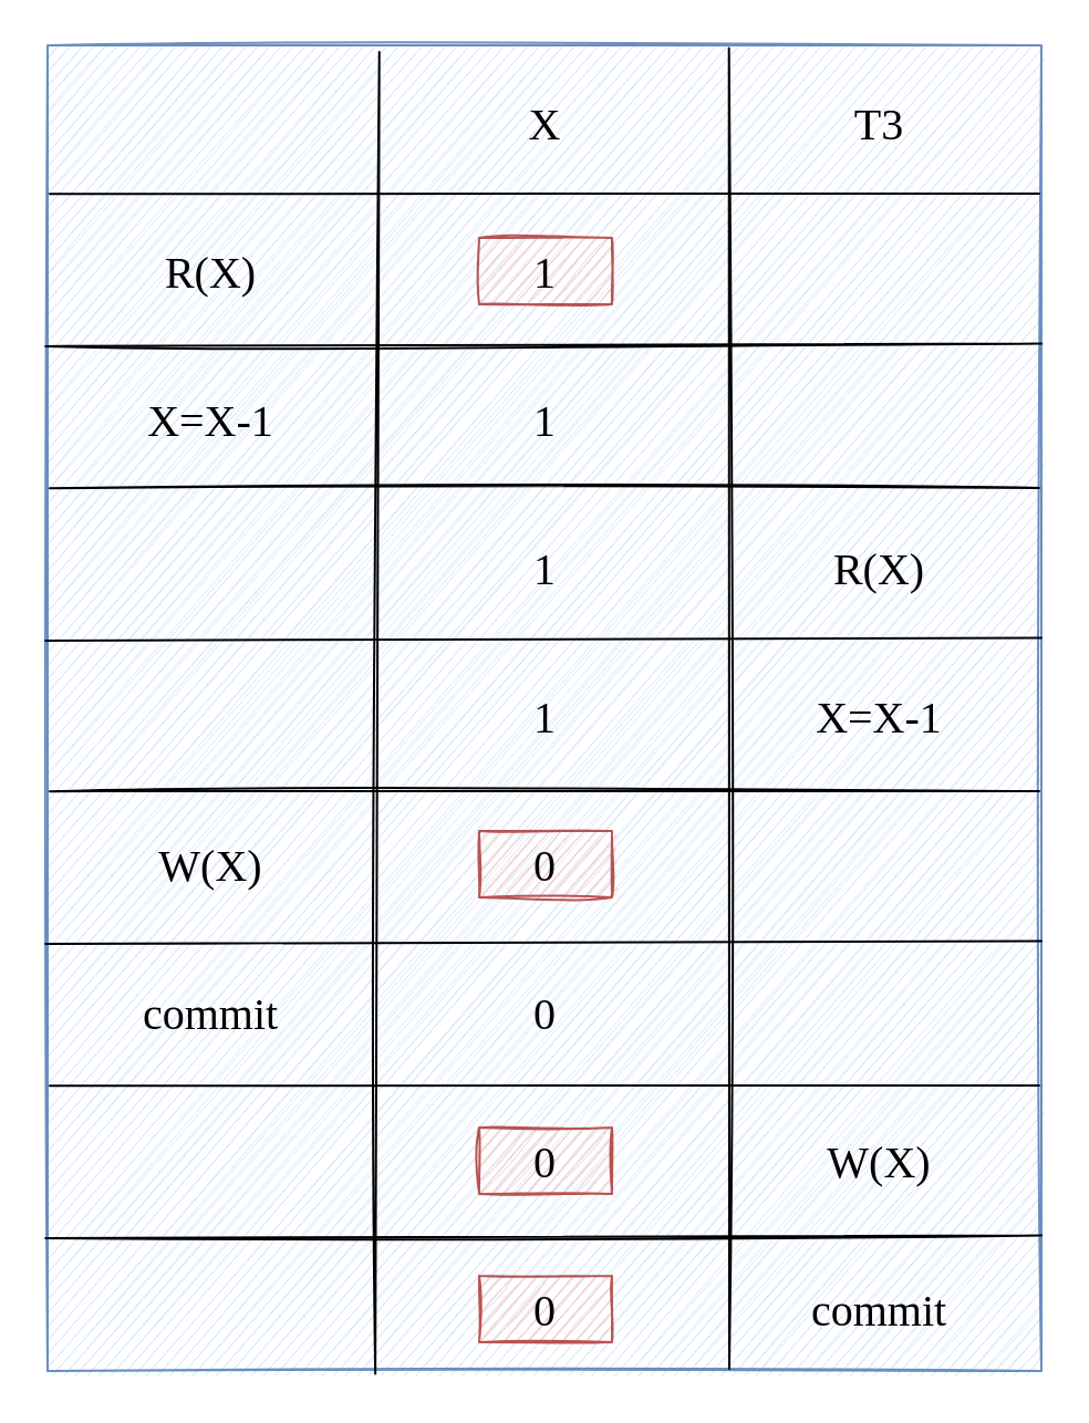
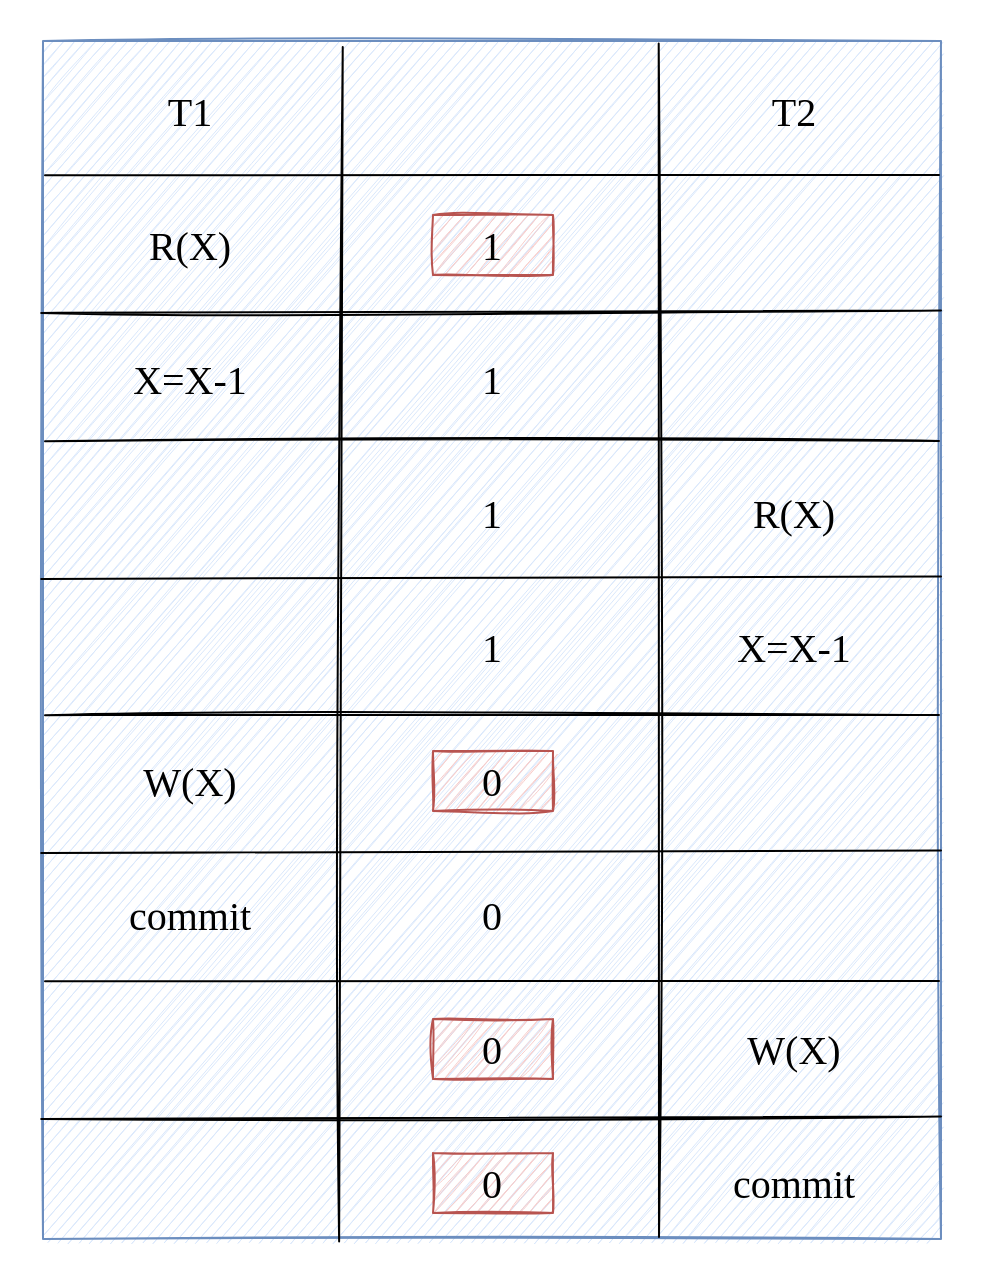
  <mxCell id="0" />
  <mxCell id="1" parent="0" />
  <mxCell id="2" value="" style="rounded=0;whiteSpace=wrap;html=1;sketch=1;fillColor=#dae8fc;strokeColor=#6c8ebf;" vertex="1" parent="1"><mxGeometry x="21" y="20" width="449" height="599" as="geometry" /></mxCell>
  <mxCell id="3" value="" style="endArrow=none;html=1;rounded=0;sketch=1;entryX=0.385;entryY=0.005;entryDx=0;entryDy=0;entryPerimeter=0;exitX=0.381;exitY=1.002;exitDx=0;exitDy=0;exitPerimeter=0;" edge="1" parent="1"><mxGeometry width="50" height="50" relative="1" as="geometry"><mxPoint x="169.069" y="620.198" as="sourcePoint" /><mxPoint x="170.865" y="22.995" as="targetPoint" /></mxGeometry></mxCell>
  <mxCell id="4" value="" style="endArrow=none;html=1;rounded=0;sketch=1;entryX=0.699;entryY=0.002;entryDx=0;entryDy=0;entryPerimeter=0;" edge="1" parent="1"><mxGeometry width="50" height="50" relative="1" as="geometry"><mxPoint x="329" y="618" as="sourcePoint" /><mxPoint x="328.851" y="21.198" as="targetPoint" /></mxGeometry></mxCell>
  <mxCell id="5" value="" style="endArrow=none;html=1;rounded=0;sketch=1;exitX=0;exitY=0.112;exitDx=0;exitDy=0;exitPerimeter=0;" edge="1" parent="1"><mxGeometry width="50" height="50" relative="1" as="geometry"><mxPoint x="22" y="87.088" as="sourcePoint" /><mxPoint x="469" y="87" as="targetPoint" /></mxGeometry></mxCell>
  <mxCell id="6" value="" style="endArrow=none;html=1;rounded=0;sketch=1;entryX=1;entryY=0.225;entryDx=0;entryDy=0;entryPerimeter=0;exitX=-0.002;exitY=0.227;exitDx=0;exitDy=0;exitPerimeter=0;" edge="1" parent="1" source="2" target="2"><mxGeometry width="50" height="50" relative="1" as="geometry"><mxPoint x="25" y="160" as="sourcePoint" /><mxPoint x="-18" y="163" as="targetPoint" /></mxGeometry></mxCell>
  <mxCell id="7" value="" style="endArrow=none;html=1;rounded=0;sketch=1;exitX=0;exitY=0.112;exitDx=0;exitDy=0;exitPerimeter=0;" edge="1" parent="1"><mxGeometry width="50" height="50" relative="1" as="geometry"><mxPoint x="22" y="220.088" as="sourcePoint" /><mxPoint x="469" y="220" as="targetPoint" /></mxGeometry></mxCell>
  <mxCell id="8" value="" style="endArrow=none;html=1;rounded=0;sketch=1;entryX=1;entryY=0.225;entryDx=0;entryDy=0;entryPerimeter=0;exitX=-0.002;exitY=0.227;exitDx=0;exitDy=0;exitPerimeter=0;" edge="1" parent="1"><mxGeometry width="50" height="50" relative="1" as="geometry"><mxPoint x="20.102" y="288.973" as="sourcePoint" /><mxPoint x="470" y="287.775" as="targetPoint" /></mxGeometry></mxCell>
  <mxCell id="9" value="" style="endArrow=none;html=1;rounded=0;sketch=1;exitX=0;exitY=0.112;exitDx=0;exitDy=0;exitPerimeter=0;" edge="1" parent="1"><mxGeometry width="50" height="50" relative="1" as="geometry"><mxPoint x="22" y="357.088" as="sourcePoint" /><mxPoint x="469" y="357" as="targetPoint" /></mxGeometry></mxCell>
  <mxCell id="10" value="" style="endArrow=none;html=1;rounded=0;sketch=1;entryX=1;entryY=0.225;entryDx=0;entryDy=0;entryPerimeter=0;exitX=-0.002;exitY=0.227;exitDx=0;exitDy=0;exitPerimeter=0;" edge="1" parent="1"><mxGeometry width="50" height="50" relative="1" as="geometry"><mxPoint x="20.102" y="425.973" as="sourcePoint" /><mxPoint x="470" y="424.775" as="targetPoint" /></mxGeometry></mxCell>
  <mxCell id="11" value="" style="endArrow=none;html=1;rounded=0;sketch=1;exitX=0;exitY=0.112;exitDx=0;exitDy=0;exitPerimeter=0;" edge="1" parent="1"><mxGeometry width="50" height="50" relative="1" as="geometry"><mxPoint x="22" y="490.088" as="sourcePoint" /><mxPoint x="469" y="490" as="targetPoint" /></mxGeometry></mxCell>
  <mxCell id="12" value="" style="endArrow=none;html=1;rounded=0;sketch=1;entryX=1;entryY=0.225;entryDx=0;entryDy=0;entryPerimeter=0;exitX=-0.002;exitY=0.227;exitDx=0;exitDy=0;exitPerimeter=0;" edge="1" parent="1"><mxGeometry width="50" height="50" relative="1" as="geometry"><mxPoint x="20.102" y="558.973" as="sourcePoint" /><mxPoint x="470" y="557.775" as="targetPoint" /></mxGeometry></mxCell>
- <mxCell id="14" value="X" style="text;html=1;strokeColor=none;fillColor=none;align=center;verticalAlign=middle;whiteSpace=wrap;rounded=0;sketch=1;fontSize=20;fontFamily=Architects Daughter;fontSource=https%3A%2F%2Ffonts.googleapis.com%2Fcss%3Ffamily%3DArchitects%2BDaughter;" vertex="1" parent="1"><mxGeometry x="216" y="40" width="60" height="30" as="geometry" /></mxCell>
- <mxCell id="15" value="T3" style="text;html=1;strokeColor=none;fillColor=none;align=center;verticalAlign=middle;whiteSpace=wrap;rounded=0;sketch=1;fontSize=20;fontFamily=Architects Daughter;fontSource=https%3A%2F%2Ffonts.googleapis.com%2Fcss%3Ffamily%3DArchitects%2BDaughter;" vertex="1" parent="1"><mxGeometry x="367" y="40" width="60" height="30" as="geometry" /></mxCell>
+ <mxCell id="13" value="T1" style="text;html=1;strokeColor=none;fillColor=none;align=center;verticalAlign=middle;whiteSpace=wrap;rounded=0;sketch=1;fontSize=20;fontFamily=Architects Daughter;fontSource=https%3A%2F%2Ffonts.googleapis.com%2Fcss%3Ffamily%3DArchitects%2BDaughter;" vertex="1" parent="1"><mxGeometry x="65" y="40" width="60" height="30" as="geometry" /></mxCell>
+ <mxCell id="15" value="T2" style="text;html=1;strokeColor=none;fillColor=none;align=center;verticalAlign=middle;whiteSpace=wrap;rounded=0;sketch=1;fontSize=20;fontFamily=Architects Daughter;fontSource=https%3A%2F%2Ffonts.googleapis.com%2Fcss%3Ffamily%3DArchitects%2BDaughter;" vertex="1" parent="1"><mxGeometry x="367" y="40" width="60" height="30" as="geometry" /></mxCell>
  <mxCell id="16" value="R(X)" style="text;html=1;strokeColor=none;fillColor=none;align=center;verticalAlign=middle;whiteSpace=wrap;rounded=0;sketch=1;fontSize=20;fontFamily=Architects Daughter;fontSource=https%3A%2F%2Ffonts.googleapis.com%2Fcss%3Ffamily%3DArchitects%2BDaughter;" vertex="1" parent="1"><mxGeometry x="65" y="107" width="60" height="30" as="geometry" /></mxCell>
  <mxCell id="17" value="X=X-1" style="text;html=1;strokeColor=none;fillColor=none;align=center;verticalAlign=middle;whiteSpace=wrap;rounded=0;sketch=1;fontSize=20;fontFamily=Architects Daughter;fontSource=https%3A%2F%2Ffonts.googleapis.com%2Fcss%3Ffamily%3DArchitects%2BDaughter;" vertex="1" parent="1"><mxGeometry x="65" y="174" width="60" height="30" as="geometry" /></mxCell>
  <mxCell id="18" value="1" style="text;html=1;strokeColor=#b85450;fillColor=#f8cecc;align=center;verticalAlign=middle;whiteSpace=wrap;rounded=0;sketch=1;fontSize=20;fontFamily=Architects Daughter;fontSource=https%3A%2F%2Ffonts.googleapis.com%2Fcss%3Ffamily%3DArchitects%2BDaughter;" vertex="1" parent="1"><mxGeometry x="216" y="107" width="60" height="30" as="geometry" /></mxCell>
  <mxCell id="19" value="1" style="text;html=1;strokeColor=none;fillColor=none;align=center;verticalAlign=middle;whiteSpace=wrap;rounded=0;sketch=1;fontSize=20;fontFamily=Architects Daughter;fontSource=https%3A%2F%2Ffonts.googleapis.com%2Fcss%3Ffamily%3DArchitects%2BDaughter;" vertex="1" parent="1"><mxGeometry x="216" y="174" width="60" height="30" as="geometry" /></mxCell>
  <mxCell id="20" value="1" style="text;html=1;strokeColor=none;fillColor=none;align=center;verticalAlign=middle;whiteSpace=wrap;rounded=0;sketch=1;fontSize=20;fontFamily=Architects Daughter;fontSource=https%3A%2F%2Ffonts.googleapis.com%2Fcss%3Ffamily%3DArchitects%2BDaughter;" vertex="1" parent="1"><mxGeometry x="216" y="241" width="60" height="30" as="geometry" /></mxCell>
  <mxCell id="21" value="1" style="text;html=1;strokeColor=none;fillColor=none;align=center;verticalAlign=middle;whiteSpace=wrap;rounded=0;sketch=1;fontSize=20;fontFamily=Architects Daughter;fontSource=https%3A%2F%2Ffonts.googleapis.com%2Fcss%3Ffamily%3DArchitects%2BDaughter;" vertex="1" parent="1"><mxGeometry x="216" y="308" width="60" height="30" as="geometry" /></mxCell>
  <mxCell id="22" value="0" style="text;html=1;strokeColor=#b85450;fillColor=#f8cecc;align=center;verticalAlign=middle;whiteSpace=wrap;rounded=0;sketch=1;fontSize=20;fontFamily=Architects Daughter;fontSource=https%3A%2F%2Ffonts.googleapis.com%2Fcss%3Ffamily%3DArchitects%2BDaughter;" vertex="1" parent="1"><mxGeometry x="216" y="375" width="60" height="30" as="geometry" /></mxCell>
  <mxCell id="23" value="0" style="text;html=1;strokeColor=none;fillColor=none;align=center;verticalAlign=middle;whiteSpace=wrap;rounded=0;sketch=1;fontSize=20;fontFamily=Architects Daughter;fontSource=https%3A%2F%2Ffonts.googleapis.com%2Fcss%3Ffamily%3DArchitects%2BDaughter;" vertex="1" parent="1"><mxGeometry x="216" y="442" width="60" height="30" as="geometry" /></mxCell>
  <mxCell id="24" value="0" style="text;html=1;strokeColor=#b85450;fillColor=#f8cecc;align=center;verticalAlign=middle;whiteSpace=wrap;rounded=0;sketch=1;fontSize=20;fontFamily=Architects Daughter;fontSource=https%3A%2F%2Ffonts.googleapis.com%2Fcss%3Ffamily%3DArchitects%2BDaughter;" vertex="1" parent="1"><mxGeometry x="216" y="509" width="60" height="30" as="geometry" /></mxCell>
  <mxCell id="25" value="0" style="text;html=1;strokeColor=#b85450;fillColor=#f8cecc;align=center;verticalAlign=middle;whiteSpace=wrap;rounded=0;sketch=1;fontSize=20;fontFamily=Architects Daughter;fontSource=https%3A%2F%2Ffonts.googleapis.com%2Fcss%3Ffamily%3DArchitects%2BDaughter;" vertex="1" parent="1"><mxGeometry x="216" y="576" width="60" height="30" as="geometry" /></mxCell>
  <mxCell id="26" value="R(X)" style="text;html=1;strokeColor=none;fillColor=none;align=center;verticalAlign=middle;whiteSpace=wrap;rounded=0;sketch=1;fontSize=20;fontFamily=Architects Daughter;fontSource=https%3A%2F%2Ffonts.googleapis.com%2Fcss%3Ffamily%3DArchitects%2BDaughter;" vertex="1" parent="1"><mxGeometry x="367" y="241" width="60" height="30" as="geometry" /></mxCell>
  <mxCell id="27" value="X=X-1" style="text;html=1;strokeColor=none;fillColor=none;align=center;verticalAlign=middle;whiteSpace=wrap;rounded=0;sketch=1;fontSize=20;fontFamily=Architects Daughter;fontSource=https%3A%2F%2Ffonts.googleapis.com%2Fcss%3Ffamily%3DArchitects%2BDaughter;" vertex="1" parent="1"><mxGeometry x="367" y="308" width="60" height="30" as="geometry" /></mxCell>
  <mxCell id="28" value="W(X)" style="text;html=1;strokeColor=none;fillColor=none;align=center;verticalAlign=middle;whiteSpace=wrap;rounded=0;sketch=1;fontSize=20;fontFamily=Architects Daughter;fontSource=https%3A%2F%2Ffonts.googleapis.com%2Fcss%3Ffamily%3DArchitects%2BDaughter;" vertex="1" parent="1"><mxGeometry x="65" y="375" width="60" height="30" as="geometry" /></mxCell>
  <mxCell id="29" value="commit" style="text;html=1;strokeColor=none;fillColor=none;align=center;verticalAlign=middle;whiteSpace=wrap;rounded=0;sketch=1;fontSize=20;fontFamily=Architects Daughter;fontSource=https%3A%2F%2Ffonts.googleapis.com%2Fcss%3Ffamily%3DArchitects%2BDaughter;" vertex="1" parent="1"><mxGeometry x="65" y="442" width="60" height="30" as="geometry" /></mxCell>
  <mxCell id="30" value="W(X)" style="text;html=1;strokeColor=none;fillColor=none;align=center;verticalAlign=middle;whiteSpace=wrap;rounded=0;sketch=1;fontSize=20;fontFamily=Architects Daughter;fontSource=https%3A%2F%2Ffonts.googleapis.com%2Fcss%3Ffamily%3DArchitects%2BDaughter;" vertex="1" parent="1"><mxGeometry x="367" y="509" width="60" height="30" as="geometry" /></mxCell>
  <mxCell id="31" value="commit" style="text;html=1;strokeColor=none;fillColor=none;align=center;verticalAlign=middle;whiteSpace=wrap;rounded=0;sketch=1;fontSize=20;fontFamily=Architects Daughter;fontSource=https%3A%2F%2Ffonts.googleapis.com%2Fcss%3Ffamily%3DArchitects%2BDaughter;" vertex="1" parent="1"><mxGeometry x="367" y="576" width="60" height="30" as="geometry" /></mxCell>
